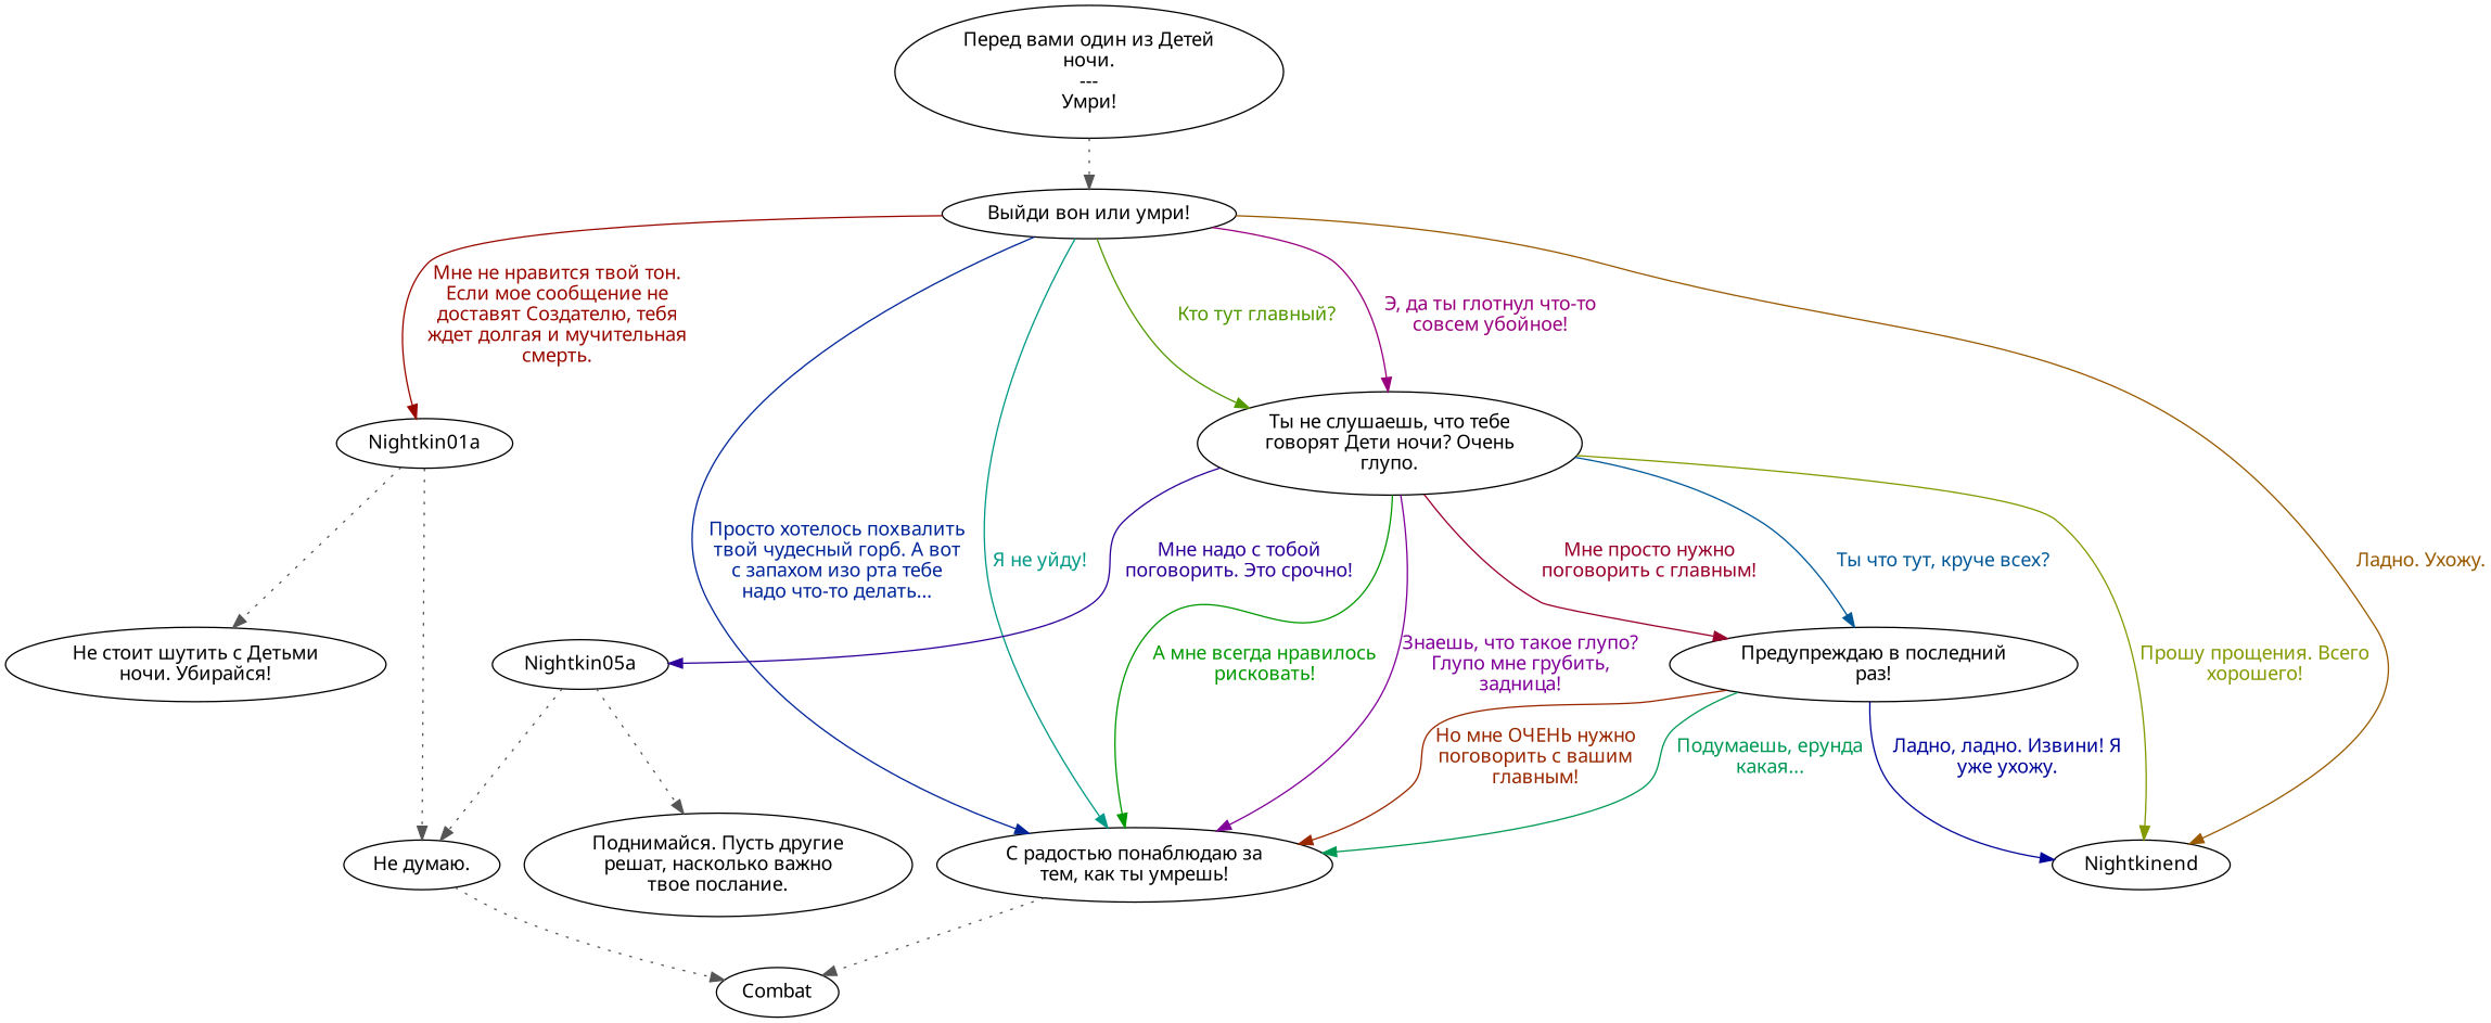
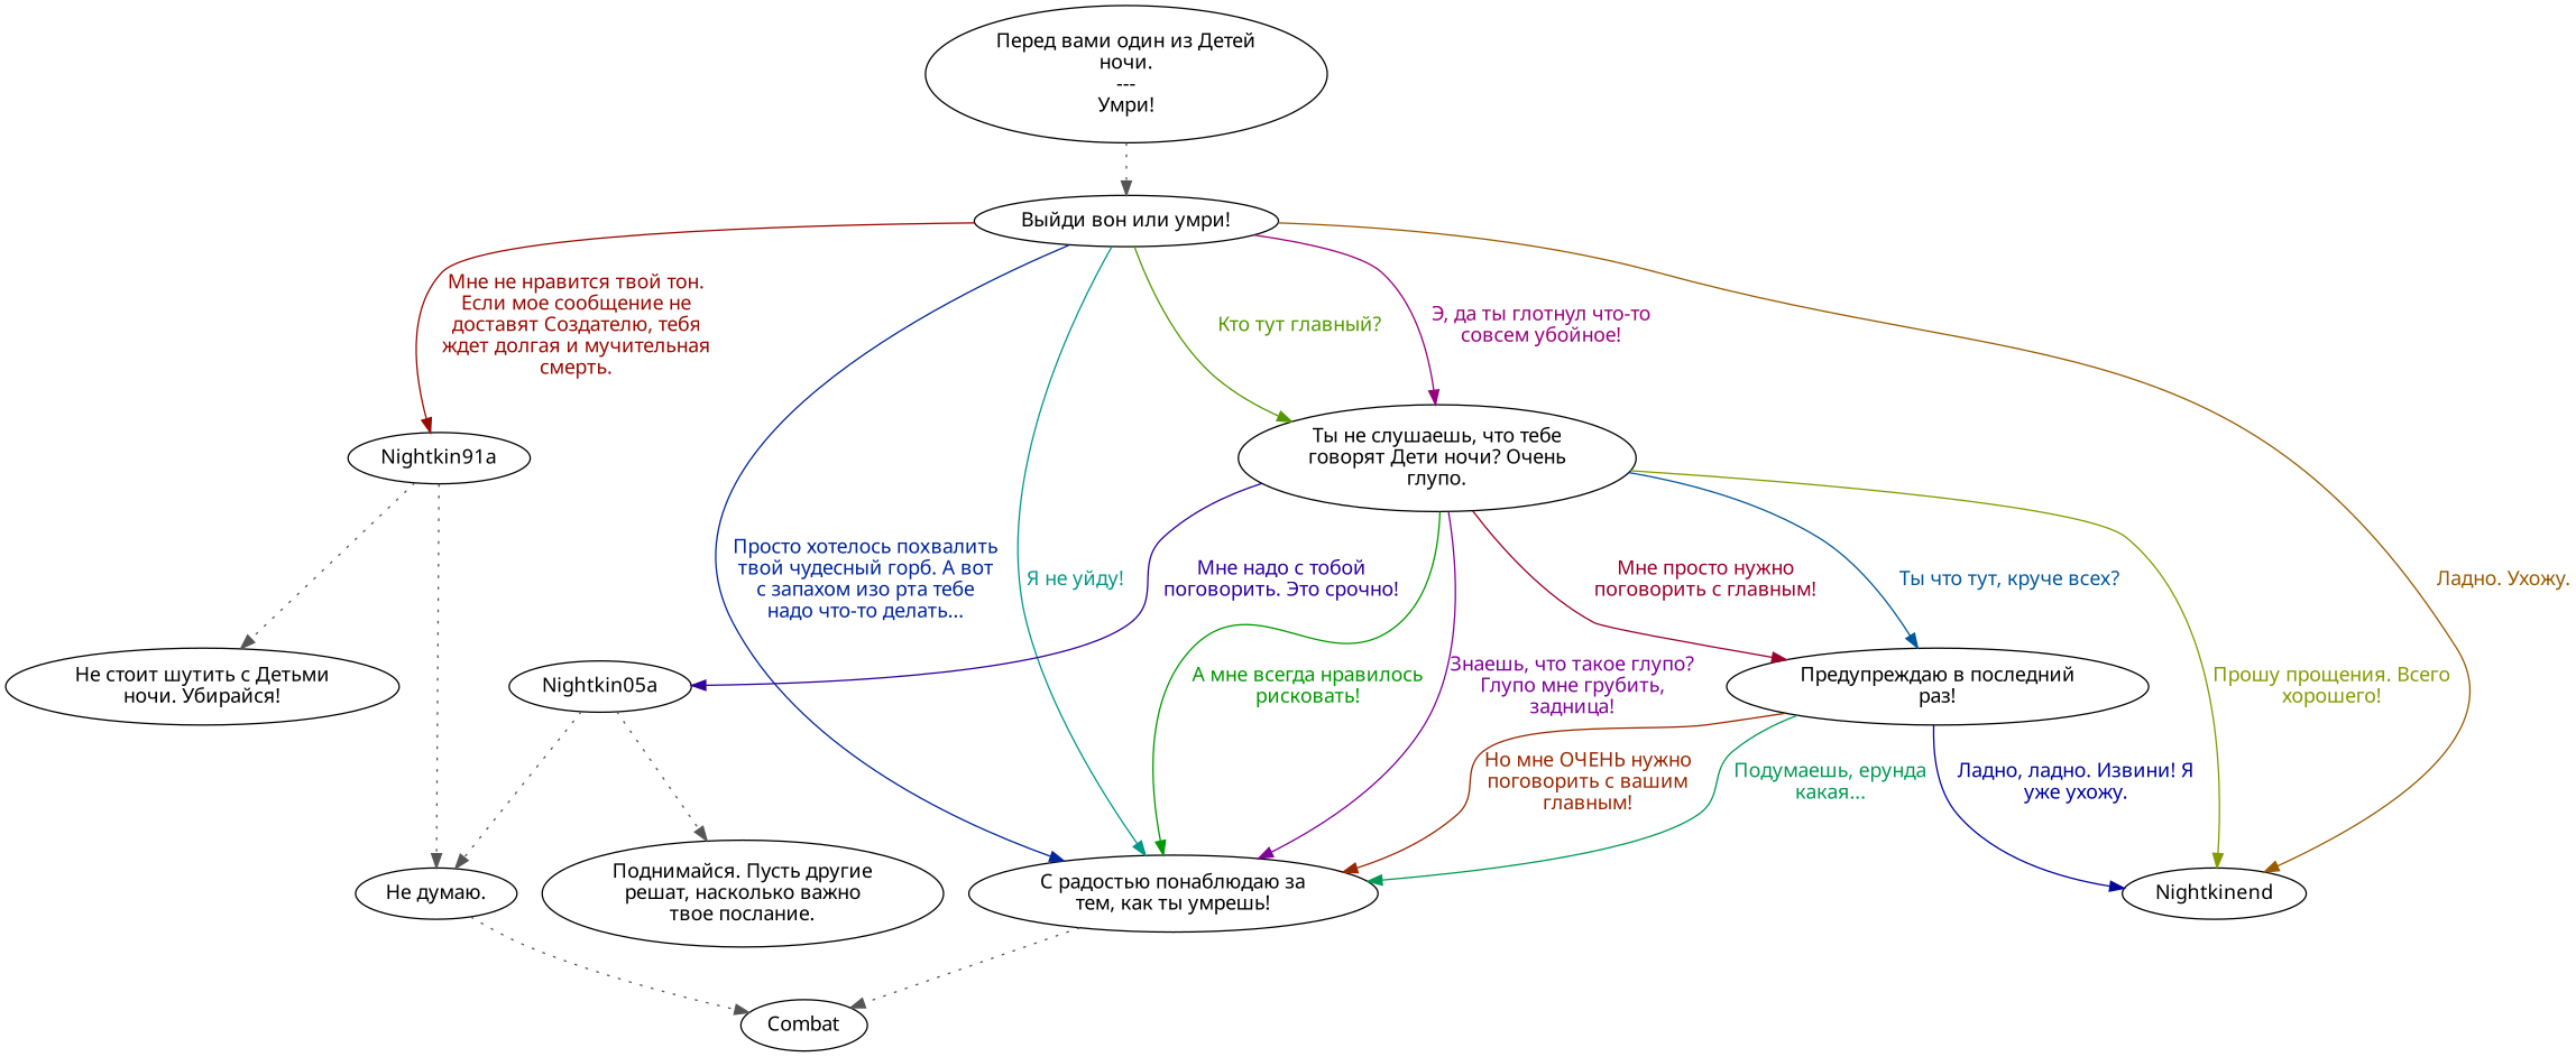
  digraph {
    fontname="Noto Sans"
    node [color="#000000" fillcolor="#FFFFFF" fontname="Noto Sans" style=filled]
    edge [color="#555555" fontname="Noto Sans"]
    n1 [label="Перед вами один из Детей\nночи.\n---\nУмри!"]
    n2 [label="Выйди вон или умри!"]
-   Nightkin01a
+   Nightkin01a [label=Nightkin91a]
    n4 [label="С радостью понаблюдаю за\nтем, как ты умрешь!"]
    n5 [label="Ты не слушаешь, что тебе\nговорят Дети ночи? Очень\nглупо."]
    Nightkinend
    n7 [label="Не стоит шутить с Детьми\nночи. Убирайся!"]
    n8 [label="Не думаю."]
    Combat
    Nightkin05a
    n11 [label="Предупреждаю в последний\nраз!"]
    n12 [label="Поднимайся. Пусть другие\nрешат, насколько важно\nтвое послание."]
    n1 -> n2 [style=dotted]
    n2 -> Nightkin01a [color="#990800" fontcolor="#990800" label="Мне не нравится твой тон.\nЕсли мое сообщение не\nдоставят Создателю, тебя\nждет долгая и мучительная\nсмерть."]
    n2 -> n4 [color="#002599" fontcolor="#002599" label="Просто хотелось похвалить\nтвой чудесный горб. А вот\nс запахом изо рта тебе\nнадо что-то делать..."]
    n2 -> n4 [color="#009987" fontcolor="#009987" label="Я не уйду!"]
    n2 -> n5 [color="#529900" fontcolor="#529900" label="Кто тут главный?"]
    n2 -> n5 [color="#99007E" fontcolor="#99007E" label="Э, да ты глотнул что-то\nсовсем убойное!"]
    n2 -> Nightkinend [color="#995A00" fontcolor="#995A00" label="Ладно. Ухожу."]
    Nightkin01a -> n7 [style=dotted]
    Nightkin01a -> n8 [style=dotted]
    n4 -> Combat [style=dotted]
    n5 -> n4 [color="#009901" fontcolor="#009901" label="А мне всегда нравилось\nрисковать!"]
    n5 -> n4 [color="#800099" fontcolor="#800099" label="Знаешь, что такое глупо?\nГлупо мне грубить,\nзадница!"]
    n5 -> Nightkinend [color="#859900" fontcolor="#859900" label="Прошу прощения. Всего\nхорошего!"]
    n5 -> Nightkin05a [color="#2E0099" fontcolor="#2E0099" label="Мне надо с тобой\nпоговорить. Это срочно!"]
    n5 -> n11 [color="#99002C" fontcolor="#99002C" label="Мне просто нужно\nпоговорить с главным!"]
    n5 -> n11 [color="#005899" fontcolor="#005899" label="Ты что тут, круче всех?"]
    n8 -> Combat [style=dotted]
    Nightkin05a -> n8 [style=dotted]
    Nightkin05a -> n12 [style=dotted]
    n11 -> n4 [color="#009954" fontcolor="#009954" label="Подумаешь, ерунда\nкакая..."]
    n11 -> n4 [color="#992700" fontcolor="#992700" label="Но мне ОЧЕНЬ нужно\nпоговорить с вашим\nглавным!"]
    n11 -> Nightkinend [color="#000599" fontcolor="#000599" label="Ладно, ладно. Извини! Я\nуже ухожу."]
  }
